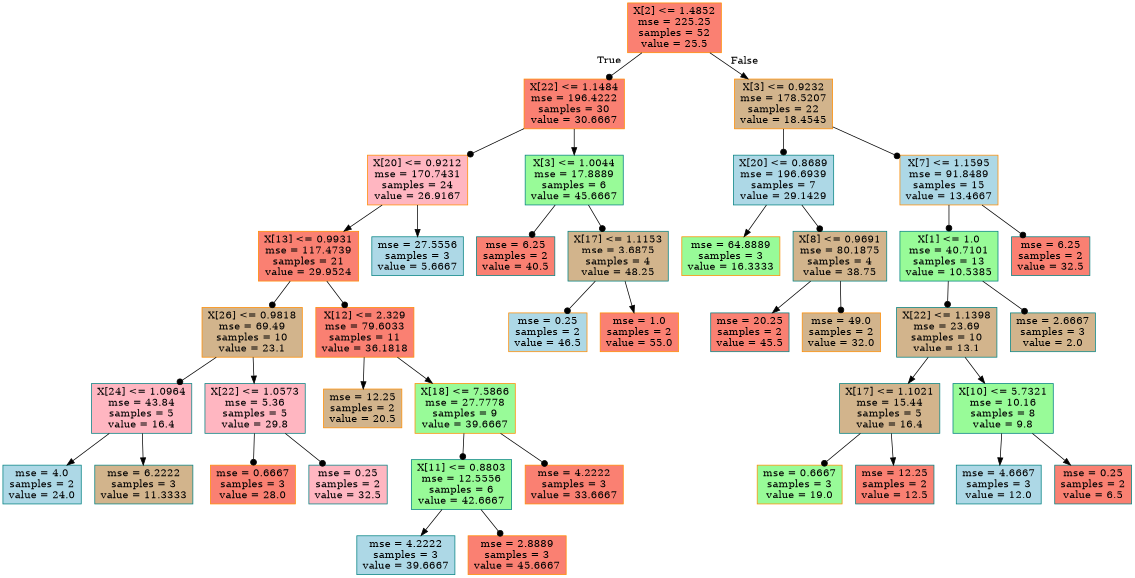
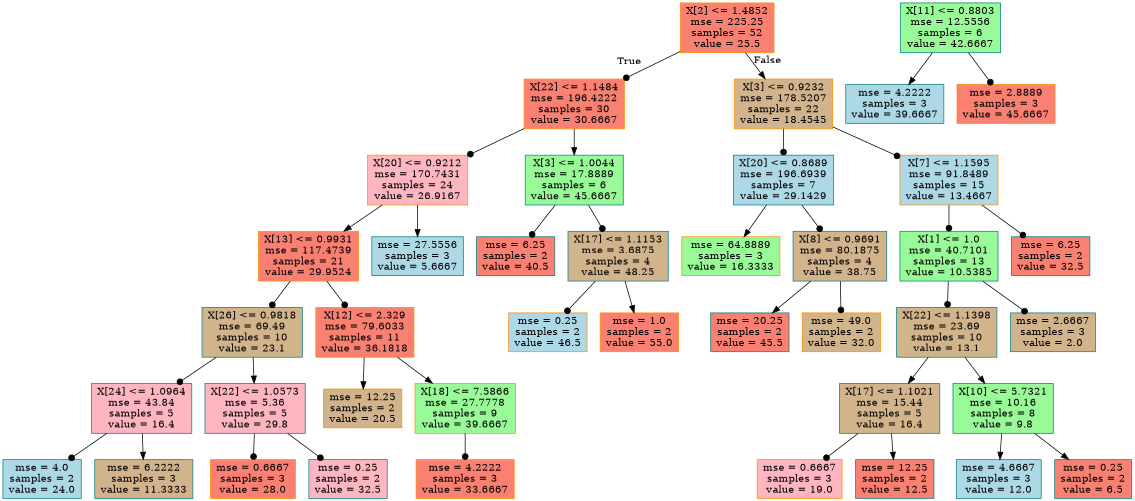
  digraph {
    node [color=teal fillcolor=salmon shape=box style=filled]
    edge [arrowhead=dot]
    n1 [color=darkorange label="X[2] <= 1.4852\nmse = 225.25\nsamples = 52\nvalue = 25.5"]
    n2 [color=darkorange label="X[22] <= 1.1484\nmse = 196.4222\nsamples = 30\nvalue = 30.6667"]
    n3 [color=darkorange fillcolor=tan label="X[3] <= 0.9232\nmse = 178.5207\nsamples = 22\nvalue = 18.4545"]
    n4 [color=darkorange fillcolor=lightpink label="X[20] <= 0.9212\nmse = 170.7431\nsamples = 24\nvalue = 26.9167"]
    n5 [fillcolor=palegreen label="X[3] <= 1.0044\nmse = 17.8889\nsamples = 6\nvalue = 45.6667"]
    n6 [fillcolor=lightblue label="X[20] <= 0.8689\nmse = 196.6939\nsamples = 7\nvalue = 29.1429"]
    n7 [color=darkorange fillcolor=lightblue label="X[7] <= 1.1595\nmse = 91.8489\nsamples = 15\nvalue = 13.4667"]
    n8 [color=darkorange label="X[13] <= 0.9931\nmse = 117.4739\nsamples = 21\nvalue = 29.9524"]
    n9 [fillcolor=lightblue label="mse = 27.5556\nsamples = 3\nvalue = 5.6667"]
    n10 [label="mse = 6.25\nsamples = 2\nvalue = 40.5"]
    n11 [fillcolor=tan label="X[17] <= 1.1153\nmse = 3.6875\nsamples = 4\nvalue = 48.25"]
-   n12 [color=darkorange fillcolor=tan label="X[26] <= 0.9818\nmse = 69.49\nsamples = 10\nvalue = 23.1"]
+   n12 [fillcolor=tan label="X[26] <= 0.9818\nmse = 69.49\nsamples = 10\nvalue = 23.1"]
    n13 [color=darkorange label="X[12] <= 2.329\nmse = 79.6033\nsamples = 11\nvalue = 36.1818"]
    n14 [fillcolor=lightpink label="X[24] <= 1.0964\nmse = 43.84\nsamples = 5\nvalue = 16.4"]
    n15 [fillcolor=lightpink label="X[22] <= 1.0573\nmse = 5.36\nsamples = 5\nvalue = 29.8"]
    n16 [color=darkorange fillcolor=tan label="mse = 12.25\nsamples = 2\nvalue = 20.5"]
    n17 [color=darkorange fillcolor=palegreen label="X[18] <= 7.5866\nmse = 27.7778\nsamples = 9\nvalue = 39.6667"]
    n18 [fillcolor=lightblue label="mse = 4.0\nsamples = 2\nvalue = 24.0"]
    n19 [fillcolor=tan label="mse = 6.2222\nsamples = 3\nvalue = 11.3333"]
    n20 [color=darkorange label="mse = 0.6667\nsamples = 3\nvalue = 28.0"]
    n21 [fillcolor=lightpink label="mse = 0.25\nsamples = 2\nvalue = 32.5"]
    n22 [fillcolor=palegreen label="X[11] <= 0.8803\nmse = 12.5556\nsamples = 6\nvalue = 42.6667"]
    n23 [color=darkorange label="mse = 4.2222\nsamples = 3\nvalue = 33.6667"]
    n24 [fillcolor=lightblue label="mse = 4.2222\nsamples = 3\nvalue = 39.6667"]
    n25 [color=darkorange label="mse = 2.8889\nsamples = 3\nvalue = 45.6667"]
    n26 [color=darkorange fillcolor=lightblue label="mse = 0.25\nsamples = 2\nvalue = 46.5"]
    n27 [color=darkorange label="mse = 1.0\nsamples = 2\nvalue = 55.0"]
    n28 [color=darkorange fillcolor=palegreen label="mse = 64.8889\nsamples = 3\nvalue = 16.3333"]
    n29 [fillcolor=tan label="X[8] <= 0.9691\nmse = 80.1875\nsamples = 4\nvalue = 38.75"]
    n30 [fillcolor=palegreen label="X[1] <= 1.0\nmse = 40.7101\nsamples = 13\nvalue = 10.5385"]
    n31 [label="mse = 6.25\nsamples = 2\nvalue = 32.5"]
    n32 [label="mse = 20.25\nsamples = 2\nvalue = 45.5"]
    n33 [color=darkorange fillcolor=tan label="mse = 49.0\nsamples = 2\nvalue = 32.0"]
    n34 [fillcolor=tan label="X[22] <= 1.1398\nmse = 23.69\nsamples = 10\nvalue = 13.1"]
    n35 [fillcolor=tan label="mse = 2.6667\nsamples = 3\nvalue = 2.0"]
    n36 [fillcolor=tan label="X[17] <= 1.1021\nmse = 15.44\nsamples = 5\nvalue = 16.4"]
    n37 [fillcolor=palegreen label="X[10] <= 5.7321\nmse = 10.16\nsamples = 8\nvalue = 9.8"]
-   n38 [color=darkorange fillcolor=palegreen label="mse = 0.6667\nsamples = 3\nvalue = 19.0"]
+   n38 [color=darkorange fillcolor=lightpink label="mse = 0.6667\nsamples = 3\nvalue = 19.0"]
    n39 [label="mse = 12.25\nsamples = 2\nvalue = 12.5"]
    n40 [fillcolor=lightblue label="mse = 4.6667\nsamples = 3\nvalue = 12.0"]
    n41 [label="mse = 0.25\nsamples = 2\nvalue = 6.5"]
    n1 -> n2 [headlabel=True labelangle=45 labeldistance=2.5]
    n1 -> n3 [arrowhead=normal headlabel=False labelangle=-45 labeldistance=2.5]
    n2 -> n4
    n2 -> n5 [arrowhead=normal]
    n3 -> n6
    n3 -> n7
    n4 -> n8 [arrowhead=normal]
    n4 -> n9 [arrowhead=normal]
    n5 -> n10
    n5 -> n11
    n6 -> n28 [arrowhead=normal]
    n6 -> n29
    n7 -> n30
    n7 -> n31
    n8 -> n12
    n8 -> n13
    n11 -> n26
    n11 -> n27 [arrowhead=normal]
    n12 -> n14
    n12 -> n15 [arrowhead=normal]
    n13 -> n16 [arrowhead=normal]
    n13 -> n17 [arrowhead=normal]
-   n14 -> n18 [arrowhead=normal]
+   n14 -> n18
    n14 -> n19 [arrowhead=normal]
    n15 -> n20
    n15 -> n21
-   n17 -> n22
    n17 -> n23
    n22 -> n24 [arrowhead=normal]
    n22 -> n25
    n29 -> n32 [arrowhead=normal]
    n29 -> n33
    n30 -> n34
    n30 -> n35
    n34 -> n36 [arrowhead=normal]
    n34 -> n37 [arrowhead=normal]
    n36 -> n38
    n36 -> n39 [arrowhead=normal]
    n37 -> n40 [arrowhead=normal]
    n37 -> n41 [arrowhead=normal]
  }
